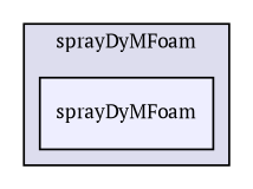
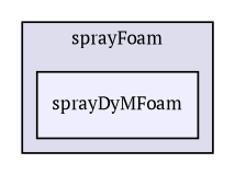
  digraph {
    compound=true
    rankdir=LR
    fontname="PT Serif"
    n1 [fillcolor="#eeeeff" fontname="PT Serif" fontsize=10 label=sprayDyMFoam pencolor=black shape=box style=filled]
    subgraph cluster_1 {
      bgcolor="#ddddee"
      fontsize=10
-     label=sprayDyMFoam
+     label=sprayFoam
      pencolor=black
      n1
    }
  }
